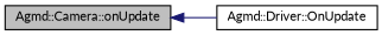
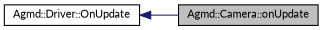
  digraph {
    rankdir=LR
    fontname=Lato
    node [color=black fontname=Lato fontsize=10 shape=record style=filled]
    n1 [fillcolor=grey75 fontcolor=black height=0.2 label="Agmd::Camera::onUpdate" width=0.4]
    n2 [fillcolor=white height=0.2 label="Agmd::Driver::OnUpdate" width=0.4]
-   n1 -> n2 [color=midnightblue dir=back fontname=Lato fontsize=10 labelfontname=Helvetica labelfontsize=10 style=solid]
+   n2 -> n1 [color=midnightblue dir=back fontname=Lato fontsize=10 labelfontname=Helvetica labelfontsize=10 style=solid]
  }
